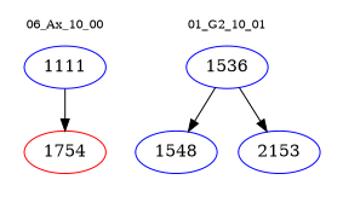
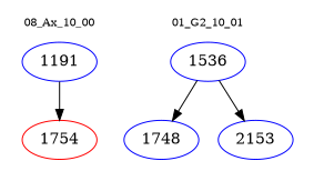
  digraph {
    node [color=blue]
    edge [color=black]
-   n1 [label=1111]
+   n1 [label=1191]
    n2 [color=red label=1754]
    n3 [label=1536]
-   n4 [label=1548]
+   n4 [label=1748]
    n5 [label=2153]
    subgraph cluster_1 {
      color=white
      fontsize=10
-     label="06_Ax_10_00"
+     label="08_Ax_10_00"
      n1
      n2
    }
    subgraph cluster_2 {
      color=white
      fontsize=10
      label="01_G2_10_01"
      n3
      n4
      n5
    }
    n1 -> n2
    n3 -> n4
    n3 -> n5
  }
